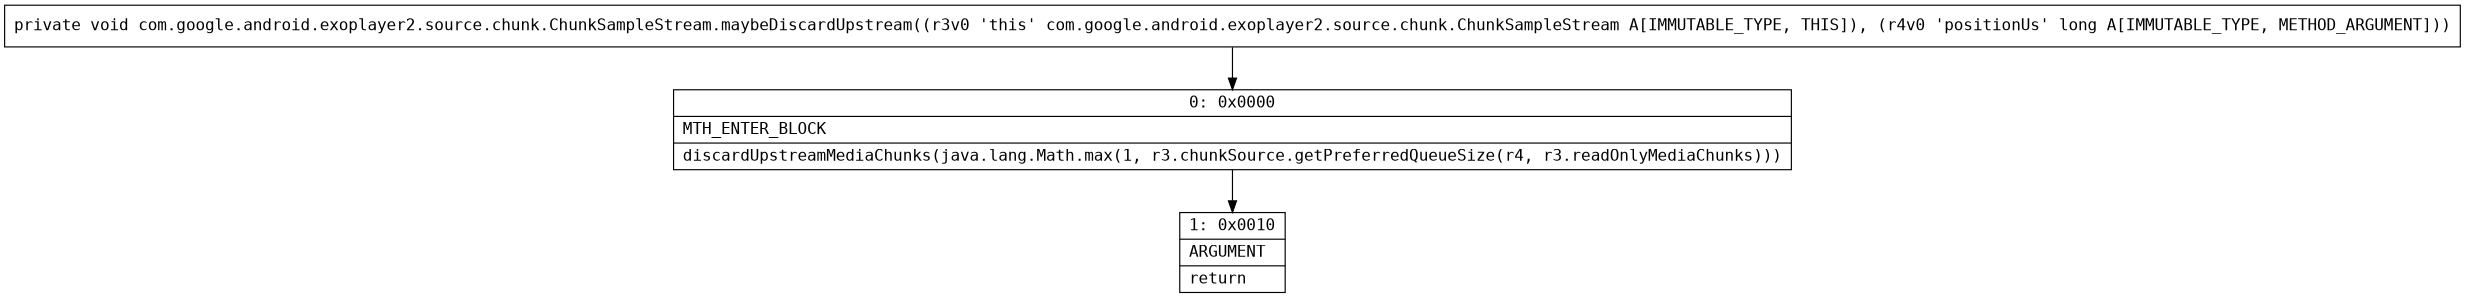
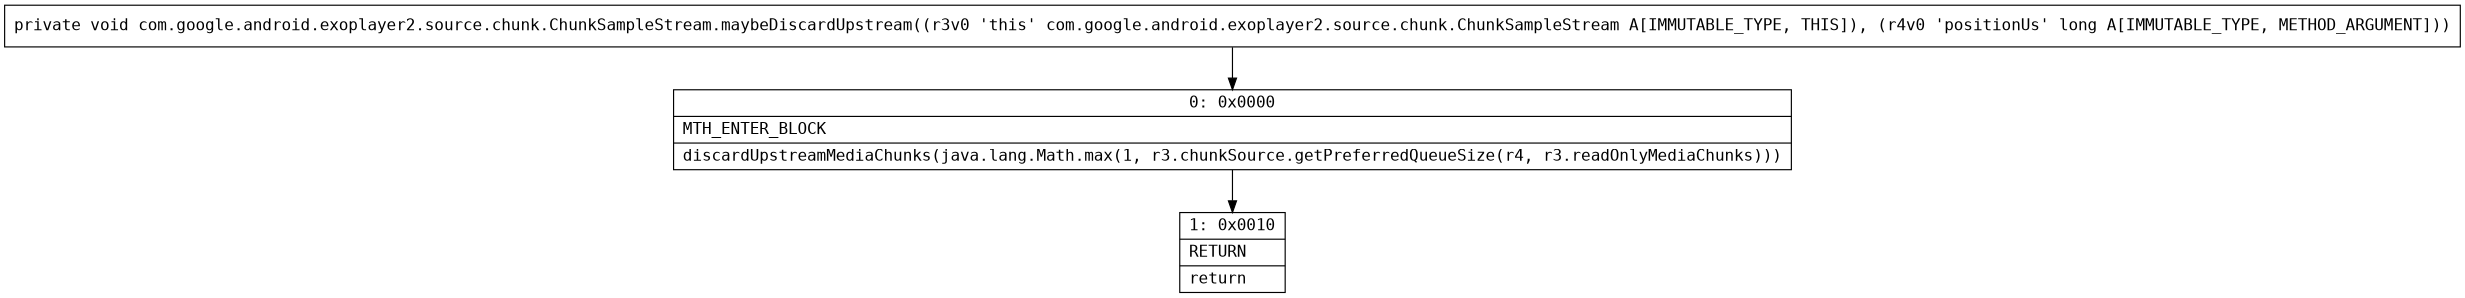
  digraph {
    fontname="DejaVu Sans Mono"
    node [shape=record fontname="DejaVu Sans Mono"]
    edge [fontname="DejaVu Sans Mono"]
    n1 [label="{0\:\ 0x0000|MTH_ENTER_BLOCK\l|discardUpstreamMediaChunks(java.lang.Math.max(1, r3.chunkSource.getPreferredQueueSize(r4, r3.readOnlyMediaChunks)))\l}"]
-   n2 [label="{1\:\ 0x0010|ARGUMENT\l|return\l}"]
+   n2 [label="{1\:\ 0x0010|RETURN\l|return\l}"]
    n3 [label="{private void com.google.android.exoplayer2.source.chunk.ChunkSampleStream.maybeDiscardUpstream((r3v0 'this' com.google.android.exoplayer2.source.chunk.ChunkSampleStream A[IMMUTABLE_TYPE, THIS]), (r4v0 'positionUs' long A[IMMUTABLE_TYPE, METHOD_ARGUMENT])) }"]
    n1 -> n2
    n3 -> n1
  }
